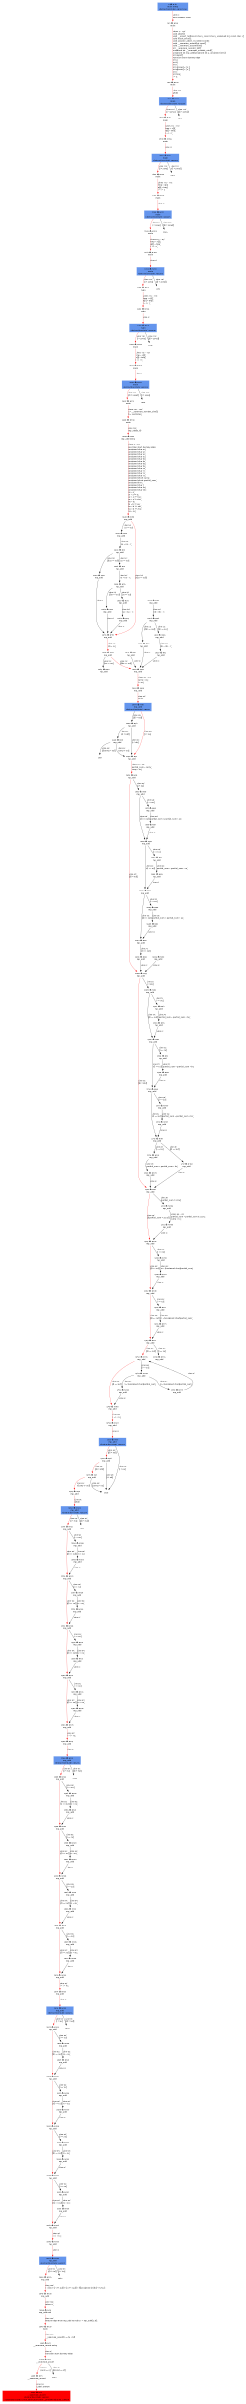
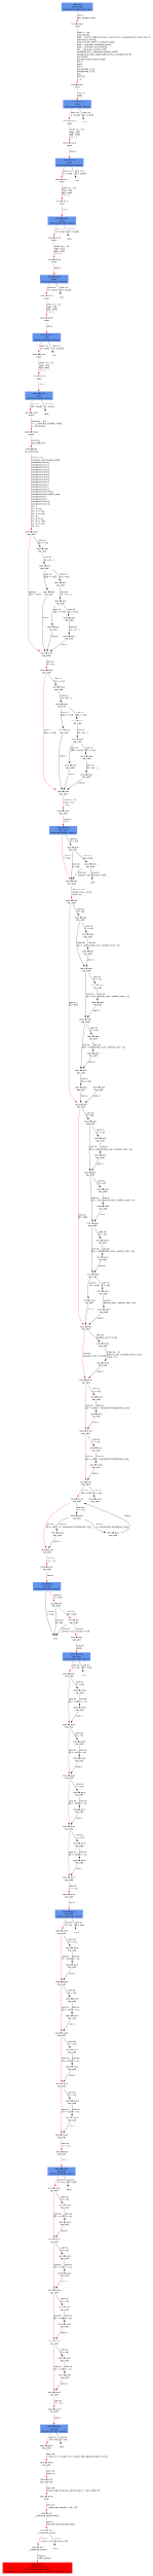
  digraph {
    fontname="Fira Sans"
    node [color=white fontname="Fira Sans" shape=box style=filled]
    edge [fontname="Fira Sans"]
    n1 [fillcolor=cornflowerblue label="0 @ N141\nmain entry\nAbstractionState: ABS0: true\n"]
    n2 [label="165 @ N162\nmain\n"]
    n3 [label="166 @ N150\nmain\n"]
    n4 [fillcolor=cornflowerblue label="5420 @ N151\nmain\nAbstractionState: ABS200\n"]
    n5 [label="5421 @ N152\nmain\n"]
    5422
    n7 [label="5459 @ N156\nmain\n"]
    n8 [fillcolor=cornflowerblue label="5461 @ N151\nmain\nAbstractionState: ABS202\n"]
    n9 [label="5462 @ N152\nmain\n"]
    5463
    n11 [label="5500 @ N156\nmain\n"]
    n12 [fillcolor=cornflowerblue label="5502 @ N151\nmain\nAbstractionState: ABS204\n"]
    n13 [label="5503 @ N152\nmain\n"]
    5504
    n15 [label="5541 @ N156\nmain\n"]
    n16 [fillcolor=cornflowerblue label="5543 @ N151\nmain\nAbstractionState: ABS206\n"]
    n17 [label="5544 @ N152\nmain\n"]
    5545
    n19 [label="5582 @ N156\nmain\n"]
    n20 [fillcolor=cornflowerblue label="5584 @ N151\nmain\nAbstractionState: ABS208\n"]
    n21 [label="5585 @ N152\nmain\n"]
    5586
    n23 [label="5623 @ N156\nmain\n"]
    n24 [fillcolor=cornflowerblue label="5625 @ N151\nmain\nAbstractionState: ABS210\n"]
    n25 [label="5627 @ N153\nmain\n"]
    5626
    n27 [label="5628 @ N158\nmain\n"]
    n28 [label="5629 @ N20\nmp_add entry\n"]
    n29 [label="5630 @ N48\nmp_add\n"]
    n30 [label="5645 @ N49\nmp_add\n"]
    n31 [label="5631 @ N50\nmp_add\n"]
    n32 [label="5646 @ N58\nmp_add\n"]
    n33 [label="5633 @ N51\nmp_add\n"]
    n34 [label="5661 @ N59\nmp_add\n"]
    n35 [label="5647 @ N60\nmp_add\n"]
    n36 [label="5662 @ N69\nmp_add\n"]
+   n37 [label="5649 @ N61\nmp_add\n"]
    n38 [fillcolor=cornflowerblue label="5664 @ N70\nmp_add\nAbstractionState: ABS211\n"]
    n39 [label="5672 @ N71\nmp_add\n"]
    n40 [label="5666 @ N74\nmp_add\n"]
    n41 [label="5674 @ N76\nmp_add\n"]
    n42 [label="5668 @ N73\nmp_add\n"]
    n43 [label="5698 @ N77\nmp_add\n"]
    n44 [label="5675 @ N78\nmp_add\n"]
    n45 [label="5722 @ N91\nmp_add\n"]
    n46 [label="5699 @ N92\nmp_add\n"]
    n47 [label="5681 @ N79\nmp_add\n"]
    n48 [label="5677 @ N80\nmp_add\n"]
    n49 [label="5727 @ N105\nmp_add\n"]
    n50 [label="5723 @ N106\nmp_add\n"]
    n51 [label="5705 @ N93\nmp_add\n"]
    n52 [label="5701 @ N94\nmp_add\n"]
    n53 [label="5732 @ N109\nmp_add\n"]
    n54 [label="5728 @ N110\nmp_add\n"]
    n55 [label="5725 @ N108\nmp_add\n"]
    n56 [label="5737 @ N112\nmp_add\n"]
    n57 [label="5733 @ N113\nmp_add\n"]
    n58 [label="5730 @ N111\nmp_add\n"]
    n59 [label="5742 @ N115\nmp_add\n"]
    n60 [label="5738 @ N116\nmp_add\n"]
    n61 [label="5735 @ N114\nmp_add\n"]
    n62 [label="5747 @ N118\nmp_add\n"]
    n63 [label="5743 @ N119\nmp_add\n"]
    n64 [label="5748 @ N121\nmp_add\n"]
    n65 [label="5745 @ N120\nmp_add\n"]
    n66 [label="5740 @ N117\nmp_add\n"]
    n67 [fillcolor=cornflowerblue label="5750 @ N70\nmp_add\nAbstractionState: ABS213\n"]
    n68 [label="5752 @ N74\nmp_add\n"]
    5758
    n70 [label="5754 @ N73\nmp_add\n"]
    n71 [label="5757 @ N72\nmp_add\n"]
    n72 [fillcolor=cornflowerblue label="5760 @ N122\nmp_add\nAbstractionState: ABS214\n"]
    n73 [label="5761 @ N123\nmp_add\n"]
    5762
    n75 [label="5770 @ N125\nmp_add\n"]
    n76 [label="5766 @ N126\nmp_add\n"]
    n77 [label="5775 @ N128\nmp_add\n"]
    n78 [label="5771 @ N129\nmp_add\n"]
    n79 [label="5768 @ N127\nmp_add\n"]
    n80 [label="5780 @ N131\nmp_add\n"]
    n81 [label="5776 @ N132\nmp_add\n"]
    n82 [label="5773 @ N130\nmp_add\n"]
    n83 [label="5785 @ N134\nmp_add\n"]
    n84 [label="5781 @ N135\nmp_add\n"]
    n85 [label="5778 @ N133\nmp_add\n"]
    n86 [label="5786 @ N137\nmp_add\n"]
    n87 [label="5783 @ N136\nmp_add\n"]
    n88 [fillcolor=cornflowerblue label="5788 @ N122\nmp_add\nAbstractionState: ABS215\n"]
    n89 [label="5789 @ N123\nmp_add\n"]
    5790
    n91 [label="5798 @ N125\nmp_add\n"]
    n92 [label="5794 @ N126\nmp_add\n"]
    n93 [label="5803 @ N128\nmp_add\n"]
    n94 [label="5799 @ N129\nmp_add\n"]
    n95 [label="5796 @ N127\nmp_add\n"]
    n96 [label="5808 @ N131\nmp_add\n"]
    n97 [label="5804 @ N132\nmp_add\n"]
    n98 [label="5801 @ N130\nmp_add\n"]
    n99 [label="5813 @ N134\nmp_add\n"]
    n100 [label="5809 @ N135\nmp_add\n"]
    n101 [label="5806 @ N133\nmp_add\n"]
    n102 [label="5814 @ N137\nmp_add\n"]
    n103 [label="5811 @ N136\nmp_add\n"]
    n104 [fillcolor=cornflowerblue label="5816 @ N122\nmp_add\nAbstractionState: ABS216\n"]
    n105 [label="5817 @ N123\nmp_add\n"]
    5818
    n107 [label="5826 @ N125\nmp_add\n"]
    n108 [label="5822 @ N126\nmp_add\n"]
    n109 [label="5831 @ N128\nmp_add\n"]
    n110 [label="5827 @ N129\nmp_add\n"]
    n111 [label="5824 @ N127\nmp_add\n"]
    n112 [label="5836 @ N131\nmp_add\n"]
    n113 [label="5832 @ N132\nmp_add\n"]
    n114 [label="5829 @ N130\nmp_add\n"]
    n115 [label="5841 @ N134\nmp_add\n"]
    n116 [label="5837 @ N135\nmp_add\n"]
    n117 [label="5834 @ N133\nmp_add\n"]
    n118 [label="5842 @ N137\nmp_add\n"]
    n119 [label="5839 @ N136\nmp_add\n"]
    n120 [fillcolor=cornflowerblue label="5844 @ N122\nmp_add\nAbstractionState: ABS217\n"]
    n121 [label="5846 @ N124\nmp_add\n"]
    5845
    n123 [label="5847 @ N138\nmp_add\n"]
    n124 [label="5848 @ N19\nmp_add exit\n"]
    n125 [label="5849 @ N159\nmain\n"]
    n126 [label="6287 @ N11\n__VERIFIER_assert entry\n"]
    n127 [label="6288 @ N12\n__VERIFIER_assert\n"]
    n128 [label="6289 @ N14\n__VERIFIER_assert\n"]
    6290
    n130 [fillcolor=red label="6292 @ N15\n__VERIFIER_assert\nAbstractionState: ABS231\n AutomatonState: ErrorLabelAutomaton: _predefinedState_ERROR\n"]
    n131 [label="5710 @ N96\nmp_add\n"]
    n132 [label="5706 @ N97\nmp_add\n"]
    n133 [label="5703 @ N95\nmp_add\n"]
    n134 [label="5715 @ N99\nmp_add\n"]
    n135 [label="5711 @ N100\nmp_add\n"]
    n136 [label="5708 @ N98\nmp_add\n"]
    n137 [label="5717 @ N102\nmp_add\n"]
    n138 [label="5716 @ N103\nmp_add\n"]
    n139 [label="5713 @ N101\nmp_add\n"]
    n140 [label="5720 @ N104\nmp_add\n"]
    n141 [label="5686 @ N82\nmp_add\n"]
    n142 [label="5682 @ N83\nmp_add\n"]
    n143 [label="5679 @ N81\nmp_add\n"]
    n144 [label="5691 @ N85\nmp_add\n"]
    n145 [label="5687 @ N86\nmp_add\n"]
    n146 [label="5684 @ N84\nmp_add\n"]
    n147 [label="5693 @ N88\nmp_add\n"]
    n148 [label="5689 @ N87\nmp_add\n"]
    n149 [label="5696 @ N90\nmp_add\n"]
    5671
    n151 [label="5651 @ N62\nmp_add\n"]
    n152 [label="5650 @ N63\nmp_add\n"]
    n153 [label="5654 @ N64\nmp_add\n"]
    n154 [label="5656 @ N65\nmp_add\n"]
    n155 [label="5655 @ N66\nmp_add\n"]
    n156 [label="5659 @ N67\nmp_add\n"]
    n157 [label="5635 @ N52\nmp_add\n"]
    n158 [label="5634 @ N53\nmp_add\n"]
    n159 [label="5638 @ N54\nmp_add\n"]
    n160 [label="5640 @ N55\nmp_add\n"]
    n161 [label="5639 @ N56\nmp_add\n"]
    n162 [label="5643 @ N57\nmp_add\n"]
    n1 -> n2 [color=red label="Line 0: \lINIT GLOBAL VARS\l"]
    n2 -> n3 [color=red label="Lines 7 - 112: \lvoid abort();\lvoid __assert_fail(const char *, const char *, unsigned int, const char *);\lvoid reach_error();\lvoid assume_abort_if_not(int cond);\lvoid __VERIFIER_assert(int cond);\lvoid __VERIFIER_assume(int);\lint __VERIFIER_nondet_int();\lunsigned int __VERIFIER_nondet_uint();\lunsigned int mp_add(unsigned int a, unsigned int b);\lint main();\lFunction start dummy edge\lint a;\lint b;\lint r;\lint A[2048] = { 0 };\lint B[2048] = { 0 };\lint i;\lint tmp;\li = 0;\l"]
    n3 -> n4 [color=red label="Line 113: \lwhile\l"]
    n4 -> n5 [color=red label="Line 113: \l[i < 2048]\l"]
    n4 -> 5422 [label="Line 113: \l[!(i < 2048)]\l"]
    n5 -> n7 [color=red label="Lines 115 - 117: \ltmp = A[i];\lB[i] = tmp;\li = i + 1;\l"]
    n7 -> n8 [color=red label="Line 0: \l\l"]
    n8 -> n9 [color=red label="Line 113: \l[i < 2048]\l"]
    n8 -> 5463 [label="Line 113: \l[!(i < 2048)]\l"]
    n9 -> n11 [color=red label="Lines 115 - 117: \ltmp = A[i];\lB[i] = tmp;\li = i + 1;\l"]
    n11 -> n12 [color=red label="Line 0: \l\l"]
    n12 -> n13 [color=red label="Line 113: \l[i < 2048]\l"]
    n12 -> 5504 [label="Line 113: \l[!(i < 2048)]\l"]
    n13 -> n15 [color=red label="Lines 115 - 117: \ltmp = A[i];\lB[i] = tmp;\li = i + 1;\l"]
    n15 -> n16 [color=red label="Line 0: \l\l"]
    n16 -> n17 [color=red label="Line 113: \l[i < 2048]\l"]
    n16 -> 5545 [label="Line 113: \l[!(i < 2048)]\l"]
    n17 -> n19 [color=red label="Lines 115 - 117: \ltmp = A[i];\lB[i] = tmp;\li = i + 1;\l"]
    n19 -> n20 [color=red label="Line 0: \l\l"]
    n20 -> n21 [color=red label="Line 113: \l[i < 2048]\l"]
    n20 -> 5586 [label="Line 113: \l[!(i < 2048)]\l"]
    n21 -> n23 [color=red label="Lines 115 - 117: \ltmp = A[i];\lB[i] = tmp;\li = i + 1;\l"]
    n23 -> n24 [color=red label="Line 0: \l\l"]
    n24 -> n25 [color=red label="Line 113: \l[!(i < 2048)]\l"]
    n24 -> 5626 [label="Line 113: \l[i < 2048]\l"]
    n25 -> n27 [color=red label="Lines 121 - 122: \la = __VERIFIER_nondet_uint();\lb = 234770789;\l"]
    n27 -> n28 [color=red label="Line 123: \lmp_add(a, b)\l"]
    n28 -> n29 [color=red label="Lines 0 - 42: \lFunction start dummy edge\lunsigned char a0;\lunsigned char a1;\lunsigned char a2;\lunsigned char a3;\lunsigned char b0;\lunsigned char b1;\lunsigned char b2;\lunsigned char b3;\lunsigned char r0;\lunsigned char r1;\lunsigned char r2;\lunsigned char r3;\lunsigned short carry;\lunsigned short partial_sum;\lunsigned int r;\lunsigned char i;\lunsigned char na;\lunsigned char nb;\la0 = a;\la1 = a >> 8;\la2 = a >> 16U;\la3 = a >> 24U;\lb0 = b;\lb1 = b >> 8U;\lb2 = b >> 16U;\lb3 = b >> 24U;\lna = 4U;\l"]
    n29 -> n30 [color=red label="Line 43: \l[!(a3 == 0U)]\l"]
    n29 -> n31 [label="Line 43: \l[a3 == 0U]\l"]
    n30 -> n32 [color=red label="Line 52: \lnb = 4U;\l"]
    n31 -> n33 [label="Line 44: \lna = na - 1;\l"]
    n32 -> n34 [color=red label="Line 53: \l[!(b3 == 0U)]\l"]
    n32 -> n35 [label="Line 53: \l[b3 == 0U]\l"]
    n33 -> n157 [label="Line 45: \l[!(a2 == 0U)]\l"]
    n33 -> n158 [label="Line 45: \l[a2 == 0U]\l"]
    n34 -> n36 [color=red label="Lines 62 - 63: \lcarry = 0U;\li = 0U;\l"]
+   n35 -> n37 [label="Line 54: \lnb = nb - 1;\l"]
    n36 -> n38 [color=red label="Line 64: \lwhile\l"]
+   n37 -> n151 [label="Line 55: \l[!(b2 == 0U)]\l"]
+   n37 -> n152 [label="Line 55: \l[b2 == 0U]\l"]
    n38 -> n39 [color=red label="Line 64: \l[i < na]\l"]
    n38 -> n40 [label="Line 64: \l[!(i < na)]\l"]
    n39 -> n41 [color=red label="Lines 65 - 66: \lpartial_sum = carry;\lcarry = 0U;\l"]
    n40 -> n39 [label="Line 64: \l[i < nb]\l"]
    n40 -> n42 [label="Line 64: \l[!(i < nb)]\l"]
    n41 -> n43 [color=red label="Line 67: \l[!(i < na)]\l"]
    n41 -> n44 [label="Line 67: \l[i < na]\l"]
    n42 -> n39 [label="Line 64: \l[carry != 0U]\l"]
    n42 -> 5671 [label="Line 64: \l[!(carry != 0U)]\l"]
    n43 -> n45 [color=red label="Line 73: \l[!(i < nb)]\l"]
    n43 -> n46 [label="Line 73: \l[i < nb]\l"]
    n44 -> n47 [label="Line 68: \l[!(i == 0U)]\l"]
    n44 -> n48 [label="Line 68: \l[i == 0U]\l"]
    n45 -> n49 [color=red label="Line 79: \l[!(partial_sum > 255U)]\l"]
    n45 -> n50 [label="Line 79: \l[partial_sum > 255U]\l"]
    n46 -> n51 [label="Line 74: \l[!(i == 0U)]\l"]
    n46 -> n52 [label="Line 74: \l[i == 0U]\l"]
    n47 -> n141 [label="Line 69: \l[!(i == 1U)]\l"]
    n47 -> n142 [label="Line 69: \l[i == 1U]\l"]
    n48 -> n143 [label="Line 68: \lpartial_sum = partial_sum + a0;\l"]
    n49 -> n53 [color=red label="Line 83: \l[!(i == 0U)]\l"]
    n49 -> n54 [label="Line 83: \l[i == 0U]\l"]
    n50 -> n55 [label="Lines 80 - 81: \lpartial_sum = partial_sum & 255U;\lcarry = 1U;\l"]
    n51 -> n131 [label="Line 75: \l[!(i == 1U)]\l"]
    n51 -> n132 [label="Line 75: \l[i == 1U]\l"]
    n52 -> n133 [label="Line 74: \lpartial_sum = partial_sum + b0;\l"]
    n53 -> n56 [color=red label="Line 84: \l[!(i == 1U)]\l"]
    n53 -> n57 [label="Line 84: \l[i == 1U]\l"]
    n54 -> n58 [label="Line 83: \lr0 = (unsigned char)partial_sum;\l"]
    n55 -> n49 [label="Line 0: \l\l"]
    n56 -> n59 [color=red label="Line 85: \l[!(i == 2U)]\l"]
    n56 -> n60 [label="Line 85: \l[i == 2U]\l"]
    n57 -> n61 [label="Line 84: \lr1 = (unsigned char)partial_sum;\l"]
    n58 -> n53 [label="Line 0: \l\l"]
    n59 -> n62 [color=red label="Line 86: \l[!(i == 3U)]\l"]
    n59 -> n63 [label="Line 86: \l[i == 3U]\l"]
    n61 -> n56 [label="Line 0: \l\l"]
    n62 -> n64 [color=red label="Line 88: \li = i + 1U;\l"]
    n63 -> n65 [label="Line 86: \lr3 = (unsigned char)partial_sum;\l"]
    n63 -> n66 [label="Line 85: \lr2 = (unsigned char)partial_sum;\l"]
    n64 -> n67 [color=red label="Line 0: \l\l"]
    n65 -> n62 [label="Line 0: \l\l"]
    n66 -> n59 [label="Line 0: \l\l"]
    n67 -> n68 [color=red label="Line 64: \l[!(i < na)]\l"]
    n67 -> 5758 [label="Line 64: \l[i < na]\l"]
    n68 -> 5758 [label="Line 64: \l[i < nb]\l"]
    n68 -> n70 [color=red label="Line 64: \l[!(i < nb)]\l"]
    n70 -> 5758 [label="Line 64: \l[carry != 0U]\l"]
    n70 -> n71 [color=red label="Line 64: \l[!(carry != 0U)]\l"]
    n71 -> n72 [color=red label="Line 91: \lwhile\l"]
    n72 -> n73 [color=red label="Line 91: \l[i < 4U]\l"]
    n72 -> 5762 [label="Line 91: \l[!(i < 4U)]\l"]
    n73 -> n75 [color=red label="Line 92: \l[!(i == 0U)]\l"]
    n73 -> n76 [label="Line 92: \l[i == 0U]\l"]
    n75 -> n77 [color=red label="Line 93: \l[!(i == 1U)]\l"]
    n75 -> n78 [label="Line 93: \l[i == 1U]\l"]
    n76 -> n79 [label="Line 92: \lr0 = 0U;\l"]
    n77 -> n80 [color=red label="Line 94: \l[!(i == 2U)]\l"]
    n77 -> n81 [label="Line 94: \l[i == 2U]\l"]
    n78 -> n82 [label="Line 93: \lr1 = 0U;\l"]
    n79 -> n75 [label="Line 0: \l\l"]
    n80 -> n83 [color=red label="Line 95: \l[!(i == 3U)]\l"]
    n80 -> n84 [label="Line 95: \l[i == 3U]\l"]
    n81 -> n85 [label="Line 94: \lr2 = 0U;\l"]
    n82 -> n77 [label="Line 0: \l\l"]
    n83 -> n86 [color=red label="Line 97: \li = i + 1U;\l"]
    n84 -> n87 [label="Line 95: \lr3 = 0U;\l"]
    n85 -> n80 [label="Line 0: \l\l"]
    n86 -> n88 [color=red label="Line 0: \l\l"]
    n87 -> n83 [label="Line 0: \l\l"]
    n88 -> n89 [color=red label="Line 91: \l[i < 4U]\l"]
    n88 -> 5790 [label="Line 91: \l[!(i < 4U)]\l"]
    n89 -> n91 [color=red label="Line 92: \l[!(i == 0U)]\l"]
    n89 -> n92 [label="Line 92: \l[i == 0U]\l"]
    n91 -> n93 [color=red label="Line 93: \l[!(i == 1U)]\l"]
    n91 -> n94 [label="Line 93: \l[i == 1U]\l"]
    n92 -> n95 [label="Line 92: \lr0 = 0U;\l"]
    n93 -> n96 [color=red label="Line 94: \l[!(i == 2U)]\l"]
    n93 -> n97 [label="Line 94: \l[i == 2U]\l"]
    n94 -> n98 [label="Line 93: \lr1 = 0U;\l"]
    n95 -> n91 [label="Line 0: \l\l"]
    n96 -> n99 [color=red label="Line 95: \l[!(i == 3U)]\l"]
    n96 -> n100 [label="Line 95: \l[i == 3U]\l"]
    n97 -> n101 [label="Line 94: \lr2 = 0U;\l"]
    n98 -> n93 [label="Line 0: \l\l"]
    n99 -> n102 [color=red label="Line 97: \li = i + 1U;\l"]
    n100 -> n103 [label="Line 95: \lr3 = 0U;\l"]
    n101 -> n96 [label="Line 0: \l\l"]
    n102 -> n104 [color=red label="Line 0: \l\l"]
    n103 -> n99 [label="Line 0: \l\l"]
    n104 -> n105 [color=red label="Line 91: \l[i < 4U]\l"]
    n104 -> 5818 [label="Line 91: \l[!(i < 4U)]\l"]
    n105 -> n107 [color=red label="Line 92: \l[!(i == 0U)]\l"]
    n105 -> n108 [label="Line 92: \l[i == 0U]\l"]
    n107 -> n109 [color=red label="Line 93: \l[!(i == 1U)]\l"]
    n107 -> n110 [label="Line 93: \l[i == 1U]\l"]
    n108 -> n111 [label="Line 92: \lr0 = 0U;\l"]
    n109 -> n112 [color=red label="Line 94: \l[!(i == 2U)]\l"]
    n109 -> n113 [label="Line 94: \l[i == 2U]\l"]
    n110 -> n114 [label="Line 93: \lr1 = 0U;\l"]
    n111 -> n107 [label="Line 0: \l\l"]
    n112 -> n115 [color=red label="Line 95: \l[!(i == 3U)]\l"]
    n112 -> n116 [label="Line 95: \l[i == 3U]\l"]
    n113 -> n117 [label="Line 94: \lr2 = 0U;\l"]
    n114 -> n109 [label="Line 0: \l\l"]
    n115 -> n118 [color=red label="Line 97: \li = i + 1U;\l"]
    n116 -> n119 [label="Line 95: \lr3 = 0U;\l"]
    n117 -> n112 [label="Line 0: \l\l"]
    n118 -> n120 [color=red label="Line 0: \l\l"]
    n119 -> n115 [label="Line 0: \l\l"]
    n120 -> n121 [color=red label="Line 91: \l[!(i < 4U)]\l"]
    n120 -> 5845 [label="Line 91: \l[i < 4U]\l"]
    n121 -> n123 [color=red label="Line 100: \lr = ((r0 | (r1 << 8U)) | (r2 << 16U)) | (((unsigned int)r3) << 24U);\l"]
    n123 -> n124 [color=red label="Line 102: \lreturn r;\l"]
    n124 -> n125 [color=red label="Line 123: \lReturn edge from mp_add to main: r = mp_add(a, b);\l"]
    n125 -> n126 [color=red label="Line 125: \l__VERIFIER_assert(r == (a + b))\l"]
    n126 -> n127 [color=red label="Line 0: \lFunction start dummy edge\l"]
    n127 -> n128 [color=red label="Line 15: \l[cond == 0]\l"]
    n127 -> 6290 [label="Line 15: \l[!(cond == 0)]\l"]
    n128 -> n130 [color=red label="Line 16: \lLabel: ERROR\l"]
    n131 -> n134 [label="Line 76: \l[!(i == 2U)]\l"]
    n131 -> n135 [label="Line 76: \l[i == 2U]\l"]
    n132 -> n136 [label="Line 75: \lpartial_sum = partial_sum + b1;\l"]
    n133 -> n51 [label="Line 0: \l\l"]
    n134 -> n137 [label="Line 77: \l[!(i == 3U)]\l"]
    n134 -> n138 [label="Line 77: \l[i == 3U]\l"]
    n135 -> n139 [label="Line 76: \lpartial_sum = partial_sum + b2;\l"]
    n136 -> n131 [label="Line 0: \l\l"]
    n137 -> n45 [label="Line 0: \l\l"]
    n138 -> n140 [label="Line 77: \lpartial_sum = partial_sum + b3;\l"]
    n139 -> n134 [label="Line 0: \l\l"]
    n140 -> n45 [label="Line 0: \l\l"]
    n141 -> n144 [label="Line 70: \l[!(i == 2U)]\l"]
    n141 -> n145 [label="Line 70: \l[i == 2U]\l"]
    n142 -> n146 [label="Line 69: \lpartial_sum = partial_sum + a1;\l"]
    n143 -> n47 [label="Line 0: \l\l"]
    n144 -> n147 [label="Line 71: \l[!(i == 3U)]\l"]
    n145 -> n148 [label="Line 70: \lpartial_sum = partial_sum + a2;\l"]
    n146 -> n141 [label="Line 0: \l\l"]
    n147 -> n43 [label="Line 0: \l\l"]
    n148 -> n144 [label="Line 0: \l\l"]
    n149 -> n43 [label="Line 0: \l\l"]
    n151 -> n34 [label="Line 0: \l\l"]
    n152 -> n153 [label="Line 56: \lnb = nb - 1;\l"]
    n153 -> n154 [label="Line 57: \l[!(b1 == 0U)]\l"]
    n153 -> n155 [label="Line 57: \l[b1 == 0U]\l"]
    n154 -> n34 [label="Line 0: \l\l"]
    n155 -> n156 [label="Line 58: \lnb = nb - 1;\l"]
    n156 -> n34 [label="Line 0: \l\l"]
    n157 -> n30 [label="Line 0: \l\l"]
    n158 -> n159 [label="Line 46: \lna = na - 1;\l"]
    n159 -> n160 [label="Line 47: \l[!(a1 == 0U)]\l"]
    n159 -> n161 [label="Line 47: \l[a1 == 0U]\l"]
    n160 -> n30 [label="Line 0: \l\l"]
    n161 -> n162 [label="Line 48: \lna = na - 1;\l"]
    n162 -> n30 [label="Line 0: \l\l"]
  }
